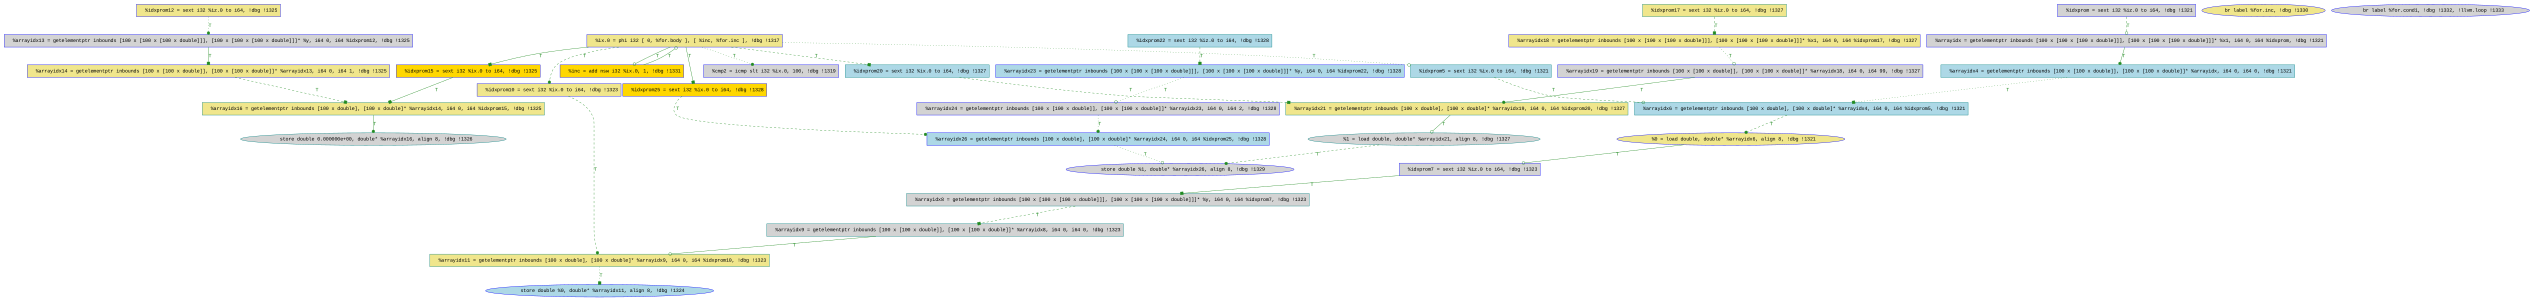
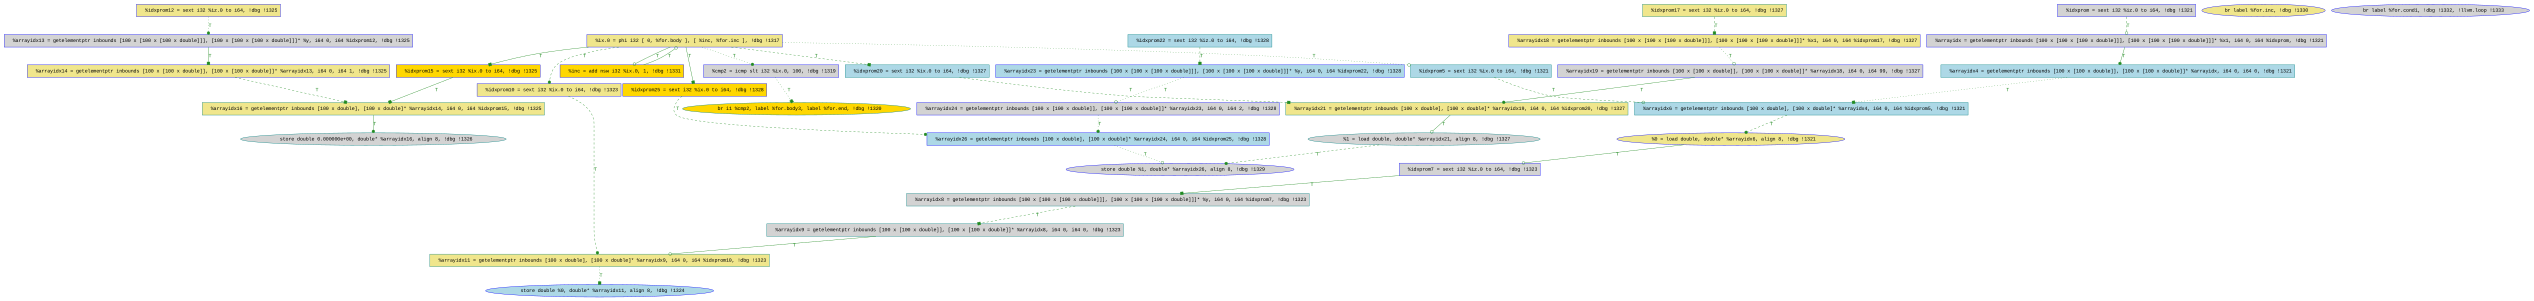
  digraph {
    fontname="Liberation Mono"
    node [color=blue fillcolor=lightgrey fontname="Liberation Mono" shape=rectangle style=filled]
    edge [arrowhead=box color=forestgreen fontcolor=forestgreen fontname="Liberation Mono" style=solid]
    n1 [fillcolor=khaki label="  %idxprom12 = sext i32 %iz.0 to i64, !dbg !1325"]
    n2 [label="  %arrayidx13 = getelementptr inbounds [100 x [100 x [100 x double]]], [100 x [100 x [100 x double]]]* %y, i64 0, i64 %idxprom12, !dbg !1325"]
    n3 [fillcolor=khaki label="  %arrayidx14 = getelementptr inbounds [100 x [100 x double]], [100 x [100 x double]]* %arrayidx13, i64 0, i64 1, !dbg !1325"]
    n4 [fillcolor=lightblue label="  store double %0, double* %arrayidx11, align 8, !dbg !1324" shape=ellipse]
    n5 [color=teal fillcolor=khaki label="  %arrayidx11 = getelementptr inbounds [100 x double], [100 x double]* %arrayidx9, i64 0, i64 %idxprom10, !dbg !1323"]
    n6 [label="  %cmp2 = icmp slt i32 %ix.0, 100, !dbg !1319"]
+   n7 [color=teal fillcolor=gold label="  br i1 %cmp2, label %for.body3, label %for.end, !dbg !1320" shape=ellipse]
    n8 [label="  store double %1, double* %arrayidx26, align 8, !dbg !1329" shape=ellipse]
    n9 [label="  %idxprom = sext i32 %iz.0 to i64, !dbg !1321"]
    n10 [label="  %arrayidx = getelementptr inbounds [100 x [100 x [100 x double]]], [100 x [100 x [100 x double]]]* %x1, i64 0, i64 %idxprom, !dbg !1321"]
    n11 [color=teal fillcolor=lightblue label="  %arrayidx4 = getelementptr inbounds [100 x [100 x double]], [100 x [100 x double]]* %arrayidx, i64 0, i64 0, !dbg !1321"]
    n12 [fillcolor=khaki label="  %idxprom10 = sext i32 %ix.0 to i64, !dbg !1323"]
    n13 [fillcolor=gold label="  %idxprom15 = sext i32 %ix.0 to i64, !dbg !1325"]
    n14 [color=teal fillcolor=khaki label="  %arrayidx16 = getelementptr inbounds [100 x double], [100 x double]* %arrayidx14, i64 0, i64 %idxprom15, !dbg !1325"]
    n15 [color=teal label="  store double 0.000000e+00, double* %arrayidx16, align 8, !dbg !1326" shape=ellipse]
    n16 [color=teal label="  %arrayidx8 = getelementptr inbounds [100 x [100 x [100 x double]]], [100 x [100 x [100 x double]]]* %y, i64 0, i64 %idxprom7, !dbg !1323"]
    n17 [color=teal label="  %arrayidx9 = getelementptr inbounds [100 x [100 x double]], [100 x [100 x double]]* %arrayidx8, i64 0, i64 0, !dbg !1323"]
    n18 [color=teal fillcolor=lightblue label="  %idxprom5 = sext i32 %ix.0 to i64, !dbg !1321"]
    n19 [color=teal fillcolor=lightblue label="  %arrayidx6 = getelementptr inbounds [100 x double], [100 x double]* %arrayidx4, i64 0, i64 %idxprom5, !dbg !1321"]
    n20 [fillcolor=khaki label="  %0 = load double, double* %arrayidx6, align 8, !dbg !1321" shape=ellipse]
    n21 [fillcolor=khaki label="  br label %for.inc, !dbg !1330" shape=ellipse]
    n22 [fillcolor=khaki label="  %arrayidx18 = getelementptr inbounds [100 x [100 x [100 x double]]], [100 x [100 x [100 x double]]]* %x1, i64 0, i64 %idxprom17, !dbg !1327"]
    n23 [label="  %arrayidx19 = getelementptr inbounds [100 x [100 x double]], [100 x [100 x double]]* %arrayidx18, i64 0, i64 99, !dbg !1327"]
    n24 [color=teal fillcolor=khaki label="  %arrayidx21 = getelementptr inbounds [100 x double], [100 x double]* %arrayidx19, i64 0, i64 %idxprom20, !dbg !1327"]
    n25 [color=teal fillcolor=lightblue label="  %idxprom22 = sext i32 %iz.0 to i64, !dbg !1328"]
    n26 [fillcolor=lightblue label="  %arrayidx23 = getelementptr inbounds [100 x [100 x [100 x double]]], [100 x [100 x [100 x double]]]* %y, i64 0, i64 %idxprom22, !dbg !1328"]
    n27 [label="  %arrayidx24 = getelementptr inbounds [100 x [100 x double]], [100 x [100 x double]]* %arrayidx23, i64 0, i64 2, !dbg !1328"]
    n28 [label="  %idxprom7 = sext i32 %iz.0 to i64, !dbg !1323"]
    n29 [fillcolor=lightblue label="  %arrayidx26 = getelementptr inbounds [100 x double], [100 x double]* %arrayidx24, i64 0, i64 %idxprom25, !dbg !1328"]
    n30 [fillcolor=gold label="  %idxprom25 = sext i32 %ix.0 to i64, !dbg !1328"]
    n31 [color=teal label="  %1 = load double, double* %arrayidx21, align 8, !dbg !1327" shape=ellipse]
    n32 [color=teal fillcolor=lightblue label="  %idxprom20 = sext i32 %ix.0 to i64, !dbg !1327"]
    n33 [color=teal fillcolor=khaki label="  %idxprom17 = sext i32 %iz.0 to i64, !dbg !1327"]
    n34 [fillcolor=khaki label="  %ix.0 = phi i32 [ 0, %for.body ], [ %inc, %for.inc ], !dbg !1317"]
    n35 [fillcolor=gold label="  %inc = add nsw i32 %ix.0, 1, !dbg !1331"]
    n36 [label="  br label %for.cond1, !dbg !1332, !llvm.loop !1333" shape=ellipse]
    n1 -> n2 [arrowhead=dot label=T style=dotted]
    n2 -> n3 [label=T]
    n3 -> n14 [label=T style=dashed]
    n5 -> n4 [label=T style=dotted]
+   n6 -> n7 [label=T style=dotted]
    n9 -> n10 [arrowhead=odot label=T style=dashed]
    n10 -> n11 [arrowhead=dot label=T]
    n11 -> n19 [label=T style=dotted]
    n12 -> n5 [arrowhead=dot label=T style=dashed]
    n13 -> n14 [label=T]
    n14 -> n15 [arrowhead=dot label=T]
    n16 -> n17 [label=T style=dashed]
    n17 -> n5 [arrowhead=odot label=T]
    n18 -> n19 [arrowhead=odot label=T style=dashed]
    n19 -> n20 [arrowhead=dot label=T style=dashed]
    n20 -> n28 [arrowhead=odot label=T]
    n22 -> n23 [arrowhead=odot label=T style=dotted]
    n23 -> n24 [arrowhead=dot label=T]
    n24 -> n31 [arrowhead=odot label=T]
    n25 -> n26 [label=T style=dashed]
    n26 -> n27 [arrowhead=odot label=T style=dotted]
    n27 -> n29 [arrowhead=dot label=T style=dotted]
    n28 -> n16 [label=T]
    n29 -> n8 [arrowhead=odot label=T style=dotted]
    n30 -> n29 [arrowhead=dot label=T style=dashed]
    n31 -> n8 [arrowhead=dot label=T style=dashed]
    n32 -> n24 [label=T style=dashed]
    n33 -> n22 [label=T style=dashed]
    n34 -> n6 [arrowhead=dot label=T style=dotted]
    n34 -> n12 [arrowhead=dot label=T style=dashed]
    n34 -> n13 [label=T]
    n34 -> n18 [arrowhead=odot label=T style=dotted]
    n34 -> n30 [label=T]
    n34 -> n32 [label=T style=dashed]
    n34 -> n35 [arrowhead=odot label=T]
    n35 -> n34 [arrowhead=odot label=T]
  }
